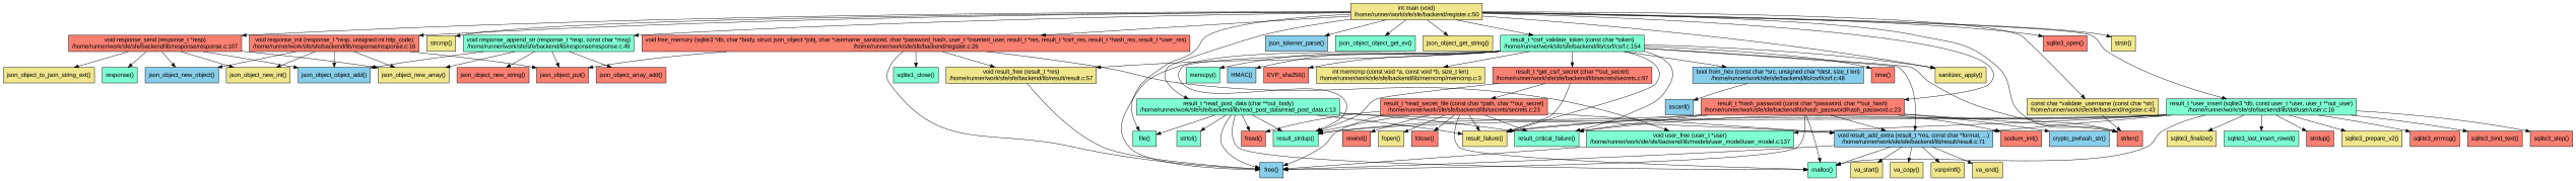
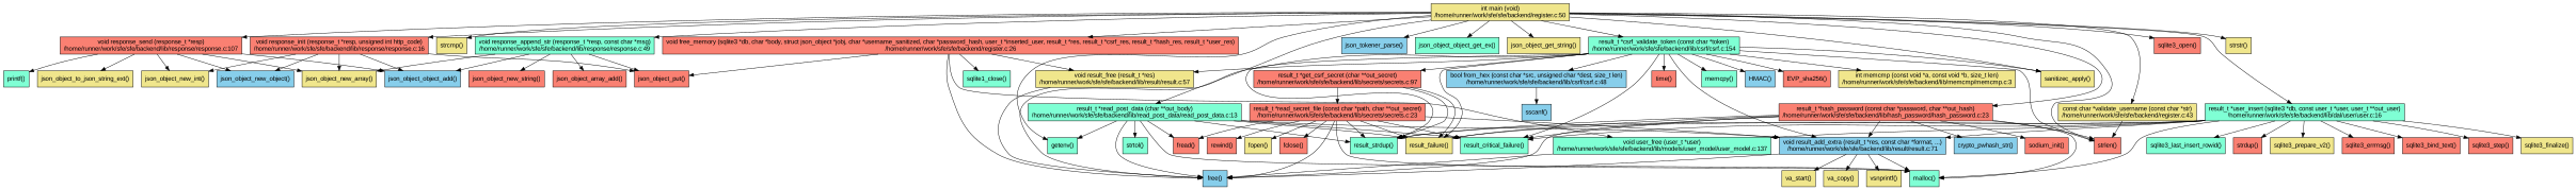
  digraph {
    fontname="Liberation Sans"
    node [fillcolor=salmon fontname="Liberation Sans" shape=box style=filled]
    edge [fontname="Liberation Sans"]
    n1 [fillcolor=khaki label="int main (void)\n/home/runner/work/sfe/sfe/backend/register.c:50"]
-   n2 [fillcolor=aquamarine label="file()"]
+   n2 [fillcolor=aquamarine label="getenv()"]
    n3 [label="void response_init (response_t *resp, unsigned int http_code)\n/home/runner/work/sfe/sfe/backend/lib/response/response.c:16"]
    n4 [fillcolor=khaki label="strcmp()"]
    n5 [fillcolor=aquamarine label="void response_append_str (response_t *resp, const char *msg)\n/home/runner/work/sfe/sfe/backend/lib/response/response.c:49"]
    n6 [label="void free_memory (sqlite3 *db, char *body, struct json_object *jobj, char *username_sanitized, char *password_hash, user_t *inserted_user, result_t *res, result_t *csrf_res, result_t *hash_res, result_t *user_res)\n/home/runner/work/sfe/sfe/backend/register.c:26"]
    n7 [label="void response_send (response_t *resp)\n/home/runner/work/sfe/sfe/backend/lib/response/response.c:107"]
    n8 [fillcolor=aquamarine label="result_t *read_post_data (char **out_body)\n/home/runner/work/sfe/sfe/backend/lib/read_post_data/read_post_data.c:13"]
    n9 [fillcolor=skyblue label="json_tokener_parse()"]
    n10 [fillcolor=aquamarine label="json_object_object_get_ex()"]
    n11 [fillcolor=khaki label="json_object_get_string()"]
    n12 [fillcolor=aquamarine label="result_t *csrf_validate_token (const char *token)\n/home/runner/work/sfe/sfe/backend/lib/csrf/csrf.c:154"]
    n13 [label="strlen()"]
    n14 [fillcolor=khaki label="const char *validate_username (const char *str)\n/home/runner/work/sfe/sfe/backend/register.c:43"]
    n15 [fillcolor=khaki label="sanitizec_apply()"]
    n16 [label="result_t *hash_password (const char *password, char **out_hash)\n/home/runner/work/sfe/sfe/backend/lib/hash_password/hash_password.c:23"]
    n17 [label="sqlite3_open()"]
    n18 [fillcolor=aquamarine label="result_t *user_insert (sqlite3 *db, const user_t *user, user_t **out_user)\n/home/runner/work/sfe/sfe/backend/lib/dal/user/user.c:16"]
    n19 [fillcolor=khaki label="strstr()"]
    n20 [label="json_object_put()"]
    n21 [fillcolor=skyblue label="json_object_new_object()"]
    n22 [fillcolor=skyblue label="json_object_object_add()"]
    n23 [fillcolor=khaki label="json_object_new_int()"]
    n24 [fillcolor=khaki label="json_object_new_array()"]
    n25 [label="json_object_new_string()"]
    n26 [label="json_object_array_add()"]
    n27 [fillcolor=aquamarine label="sqlite1_close()"]
    n28 [fillcolor=skyblue label="free()"]
    n29 [fillcolor=aquamarine label="void user_free (user_t *user)\n/home/runner/work/sfe/sfe/backend/lib/models/user_model/user_model.c:137"]
    n30 [fillcolor=khaki label="void result_free (result_t *res)\n/home/runner/work/sfe/sfe/backend/lib/result/result.c:57"]
    n31 [fillcolor=khaki label="json_object_to_json_string_ext()"]
-   n32 [fillcolor=aquamarine label="response()"]
+   n32 [fillcolor=aquamarine label="printf()"]
    n33 [fillcolor=khaki label="result_failure()"]
    n34 [fillcolor=skyblue label="void result_add_extra (result_t *res, const char *format, ...)\n/home/runner/work/sfe/sfe/backend/lib/result/result.c:71"]
    n35 [fillcolor=aquamarine label="strtol()"]
    n36 [fillcolor=aquamarine label="malloc()"]
    n37 [fillcolor=aquamarine label="result_critical_failure()"]
    n38 [label="fread()"]
    n39 [fillcolor=aquamarine label="result_strdup()"]
    n40 [fillcolor=skyblue label="bool from_hex (const char *src, unsigned char *dest, size_t len)\n/home/runner/work/sfe/sfe/backend/lib/csrf/csrf.c:48"]
    n41 [label="time()"]
    n42 [label="result_t *get_csrf_secret (char **out_secret)\n/home/runner/work/sfe/sfe/backend/lib/secrets/secrets.c:97"]
    n43 [fillcolor=aquamarine label="memcpy()"]
    n44 [fillcolor=skyblue label="HMAC()"]
    n45 [label="EVP_sha256()"]
    n46 [fillcolor=khaki label="int memcmp (const void *a, const void *b, size_t len)\n/home/runner/work/sfe/sfe/backend/lib/memcmp/memcmp.c:3"]
    n47 [label="sodium_init()"]
    n48 [fillcolor=skyblue label="crypto_pwhash_str()"]
    n49 [fillcolor=khaki label="sqlite3_prepare_v2()"]
    n50 [label="sqlite3_errmsg()"]
    n51 [label="sqlite3_bind_text()"]
    n52 [label="sqlite3_step()"]
    n53 [fillcolor=khaki label="sqlite3_finalize()"]
    n54 [fillcolor=aquamarine label="sqlite3_last_insert_rowid()"]
    n55 [label="strdup()"]
    n56 [fillcolor=khaki label="va_start()"]
    n57 [fillcolor=khaki label="va_copy()"]
    n58 [fillcolor=khaki label="vsnprintf()"]
-   n59 [fillcolor=khaki label="va_end()"]
    n60 [fillcolor=skyblue label="sscanf()"]
    n61 [label="result_t *read_secret_file (const char *path, char **out_secret)\n/home/runner/work/sfe/sfe/backend/lib/secrets/secrets.c:23"]
    n62 [fillcolor=khaki label="fopen()"]
    n63 [label="fclose()"]
    n64 [label="rewind()"]
    n1 -> n2
    n1 -> n3
    n1 -> n4
    n1 -> n5
    n1 -> n6
    n1 -> n7
    n1 -> n8
    n1 -> n9
    n1 -> n10
    n1 -> n11
    n1 -> n12
    n1 -> n13
    n1 -> n14
    n1 -> n15
    n1 -> n16
    n1 -> n17
    n1 -> n18
    n1 -> n19
    n3 -> n20
    n3 -> n21
    n3 -> n22
    n3 -> n23
    n3 -> n24
    n5 -> n20
    n5 -> n22
    n5 -> n24
    n5 -> n25
    n5 -> n26
    n6 -> n20
    n6 -> n27
    n6 -> n28
    n6 -> n29
    n6 -> n30
    n7 -> n21
    n7 -> n22
    n7 -> n23
    n7 -> n24
    n7 -> n31
    n7 -> n32
    n8 -> n2
    n8 -> n28
    n8 -> n33
    n8 -> n34
    n8 -> n35
    n8 -> n36
    n8 -> n37
    n8 -> n38
    n8 -> n39
    n12 -> n13
    n12 -> n15
    n12 -> n28
    n12 -> n30
    n12 -> n33
    n12 -> n34
    n12 -> n37
    n12 -> n39
    n12 -> n40
    n12 -> n41
    n12 -> n42
    n12 -> n43
    n12 -> n44
    n12 -> n45
    n12 -> n46
    n14 -> n13
    n16 -> n13
    n16 -> n28
    n16 -> n33
    n16 -> n34
    n16 -> n36
    n16 -> n37
    n16 -> n39
    n16 -> n47
    n16 -> n48
    n18 -> n29
    n18 -> n33
    n18 -> n34
    n18 -> n36
    n18 -> n37
    n18 -> n39
    n18 -> n49
    n18 -> n50
    n18 -> n51
    n18 -> n52
    n18 -> n53
    n18 -> n54
    n18 -> n55
    n29 -> n28
    n30 -> n28
    n34 -> n28
    n34 -> n36
    n34 -> n56
    n34 -> n57
    n34 -> n58
-   n34 -> n59
    n40 -> n60
    n42 -> n33
    n42 -> n39
    n42 -> n61
    n61 -> n28
    n61 -> n33
    n61 -> n34
    n61 -> n36
    n61 -> n37
    n61 -> n38
    n61 -> n39
    n61 -> n62
    n61 -> n63
    n61 -> n64
  }
